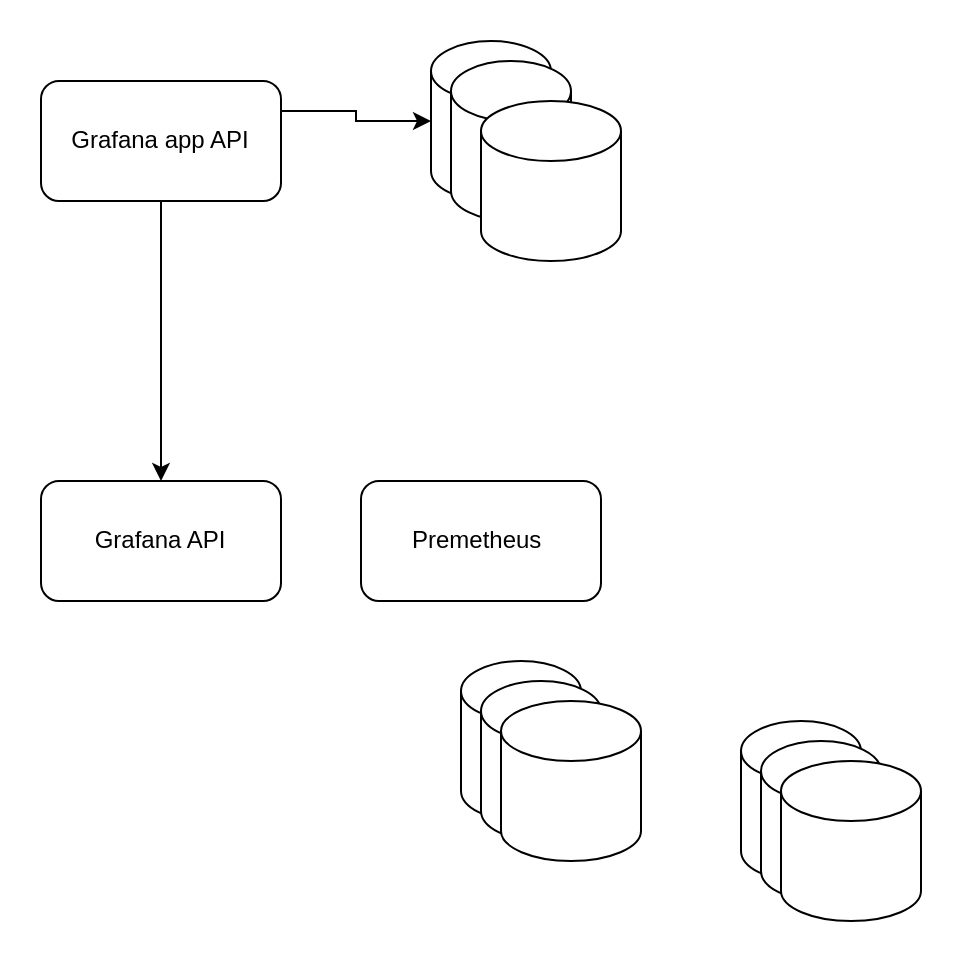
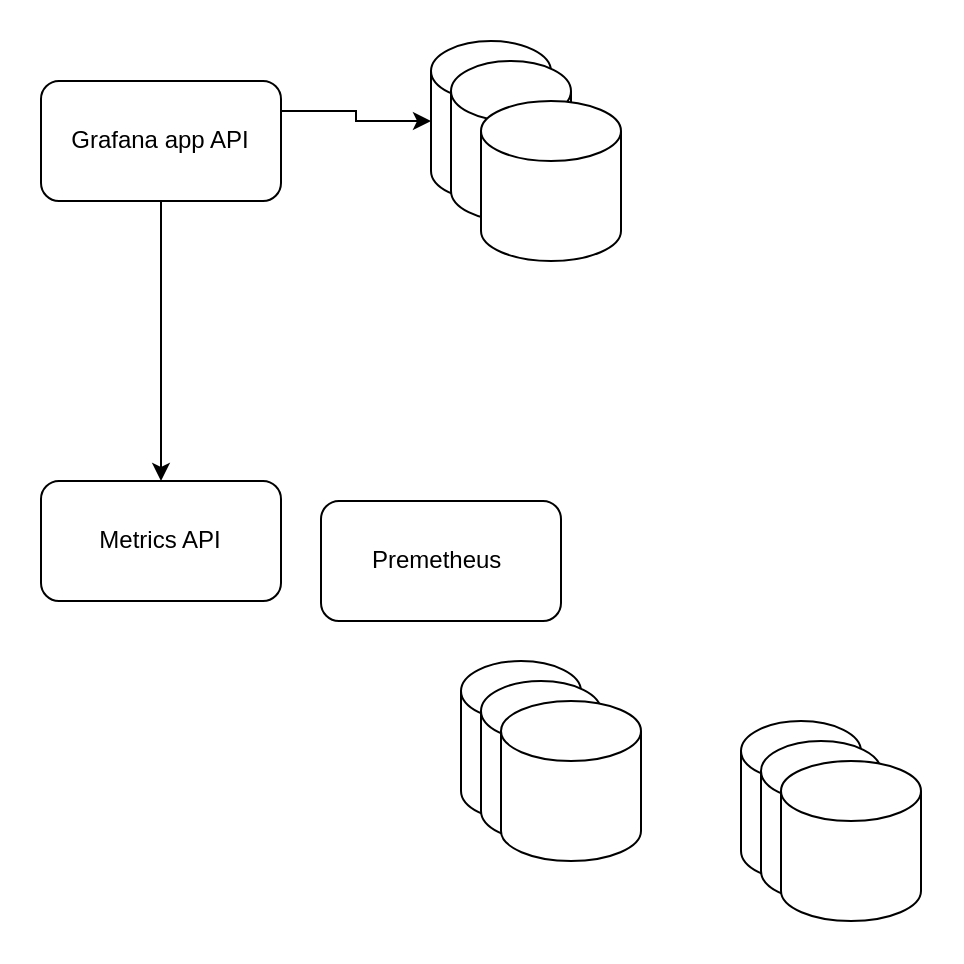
  <mxCell id="0" />
  <mxCell id="1" value="" parent="0" />
  <mxCell id="2" value="" style="shape=cylinder3;whiteSpace=wrap;html=1;boundedLbl=1;backgroundOutline=1;size=15;" vertex="1" parent="1"><mxGeometry x="215" y="20" width="60" height="80" as="geometry" /></mxCell>
  <mxCell id="3" style="edgeStyle=orthogonalEdgeStyle;rounded=0;orthogonalLoop=1;jettySize=auto;html=1;exitX=0;exitY=0;exitDx=0;exitDy=15;exitPerimeter=0;entryX=0.417;entryY=0.363;entryDx=0;entryDy=0;entryPerimeter=0;" edge="1" parent="1" source="4" target="2"><mxGeometry relative="1" as="geometry" /></mxCell>
  <mxCell id="4" value="" style="shape=cylinder3;whiteSpace=wrap;html=1;boundedLbl=1;backgroundOutline=1;size=15;" vertex="1" parent="1"><mxGeometry x="225" y="30" width="60" height="80" as="geometry" /></mxCell>
  <mxCell id="5" value="" style="shape=cylinder3;whiteSpace=wrap;html=1;boundedLbl=1;backgroundOutline=1;size=15;" vertex="1" parent="1"><mxGeometry x="240" y="50" width="70" height="80" as="geometry" /></mxCell>
  <mxCell id="6" style="edgeStyle=orthogonalEdgeStyle;rounded=0;orthogonalLoop=1;jettySize=auto;html=1;exitX=1;exitY=0.25;exitDx=0;exitDy=0;entryX=0;entryY=0.5;entryDx=0;entryDy=0;entryPerimeter=0;" edge="1" parent="1" source="8" target="2"><mxGeometry relative="1" as="geometry"><mxPoint x="290" y="110" as="targetPoint" /></mxGeometry></mxCell>
  <mxCell id="7" style="edgeStyle=orthogonalEdgeStyle;rounded=0;orthogonalLoop=1;jettySize=auto;html=1;exitX=0.5;exitY=1;exitDx=0;exitDy=0;entryX=0.5;entryY=0;entryDx=0;entryDy=0;" edge="1" parent="1" source="8" target="9"><mxGeometry relative="1" as="geometry" /></mxCell>
  <mxCell id="8" value="Grafana app API" style="rounded=1;whiteSpace=wrap;html=1;" vertex="1" parent="1"><mxGeometry x="20" y="40" width="120" height="60" as="geometry" /></mxCell>
- <mxCell id="9" value="Grafana API" style="rounded=1;whiteSpace=wrap;html=1;" vertex="1" parent="1"><mxGeometry x="20" y="240" width="120" height="60" as="geometry" /></mxCell>
- <mxCell id="10" value="Premetheus&amp;nbsp;" style="rounded=1;whiteSpace=wrap;html=1;" vertex="1" parent="1"><mxGeometry x="180" y="240" width="120" height="60" as="geometry" /></mxCell>
+ <mxCell id="9" value="Metrics API" style="rounded=1;whiteSpace=wrap;html=1;" vertex="1" parent="1"><mxGeometry x="20" y="240" width="120" height="60" as="geometry" /></mxCell>
+ <mxCell id="10" value="Premetheus&amp;nbsp;" style="rounded=1;whiteSpace=wrap;html=1;" vertex="1" parent="1"><mxGeometry x="160" y="250" width="120" height="60" as="geometry" /></mxCell>
  <mxCell id="11" value="" style="shape=cylinder3;whiteSpace=wrap;html=1;boundedLbl=1;backgroundOutline=1;size=15;" vertex="1" parent="1"><mxGeometry x="230" y="330" width="60" height="80" as="geometry" /></mxCell>
  <mxCell id="12" style="edgeStyle=orthogonalEdgeStyle;rounded=0;orthogonalLoop=1;jettySize=auto;html=1;exitX=0;exitY=0;exitDx=0;exitDy=15;exitPerimeter=0;entryX=0.417;entryY=0.363;entryDx=0;entryDy=0;entryPerimeter=0;" edge="1" source="13" target="11" parent="1"><mxGeometry relative="1" as="geometry" /></mxCell>
  <mxCell id="13" value="" style="shape=cylinder3;whiteSpace=wrap;html=1;boundedLbl=1;backgroundOutline=1;size=15;" vertex="1" parent="1"><mxGeometry x="240" y="340" width="60" height="80" as="geometry" /></mxCell>
  <mxCell id="14" value="" style="shape=cylinder3;whiteSpace=wrap;html=1;boundedLbl=1;backgroundOutline=1;size=15;" vertex="1" parent="1"><mxGeometry x="250" y="350" width="70" height="80" as="geometry" /></mxCell>
  <mxCell id="15" value="" style="shape=cylinder3;whiteSpace=wrap;html=1;boundedLbl=1;backgroundOutline=1;size=15;" vertex="1" parent="1"><mxGeometry x="370" y="360" width="60" height="80" as="geometry" /></mxCell>
  <mxCell id="16" style="edgeStyle=orthogonalEdgeStyle;rounded=0;orthogonalLoop=1;jettySize=auto;html=1;exitX=0;exitY=0;exitDx=0;exitDy=15;exitPerimeter=0;entryX=0.417;entryY=0.363;entryDx=0;entryDy=0;entryPerimeter=0;" edge="1" parent="1" source="17" target="15"><mxGeometry relative="1" as="geometry" /></mxCell>
  <mxCell id="17" value="" style="shape=cylinder3;whiteSpace=wrap;html=1;boundedLbl=1;backgroundOutline=1;size=15;" vertex="1" parent="1"><mxGeometry x="380" y="370" width="60" height="80" as="geometry" /></mxCell>
  <mxCell id="18" value="" style="shape=cylinder3;whiteSpace=wrap;html=1;boundedLbl=1;backgroundOutline=1;size=15;" vertex="1" parent="1"><mxGeometry x="390" y="380" width="70" height="80" as="geometry" /></mxCell>
